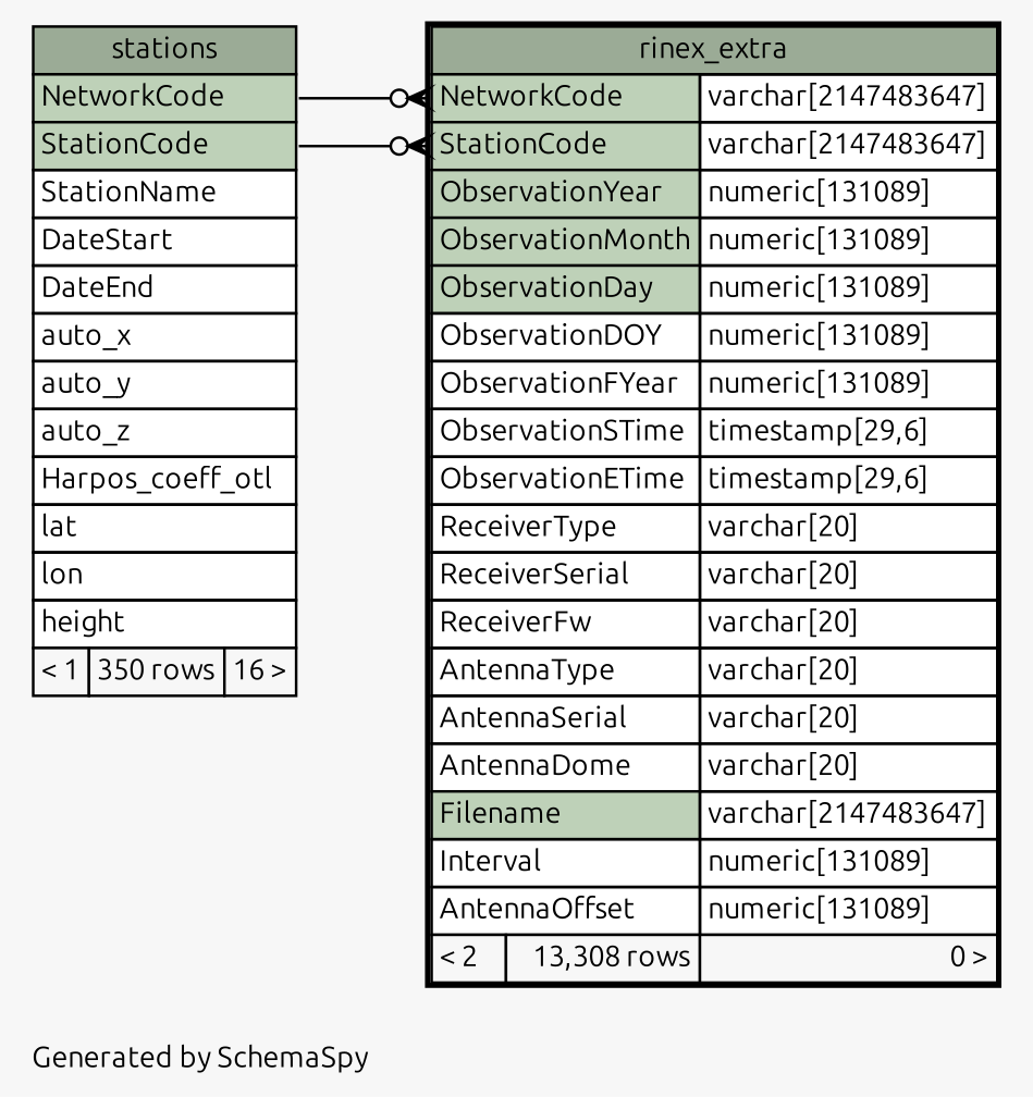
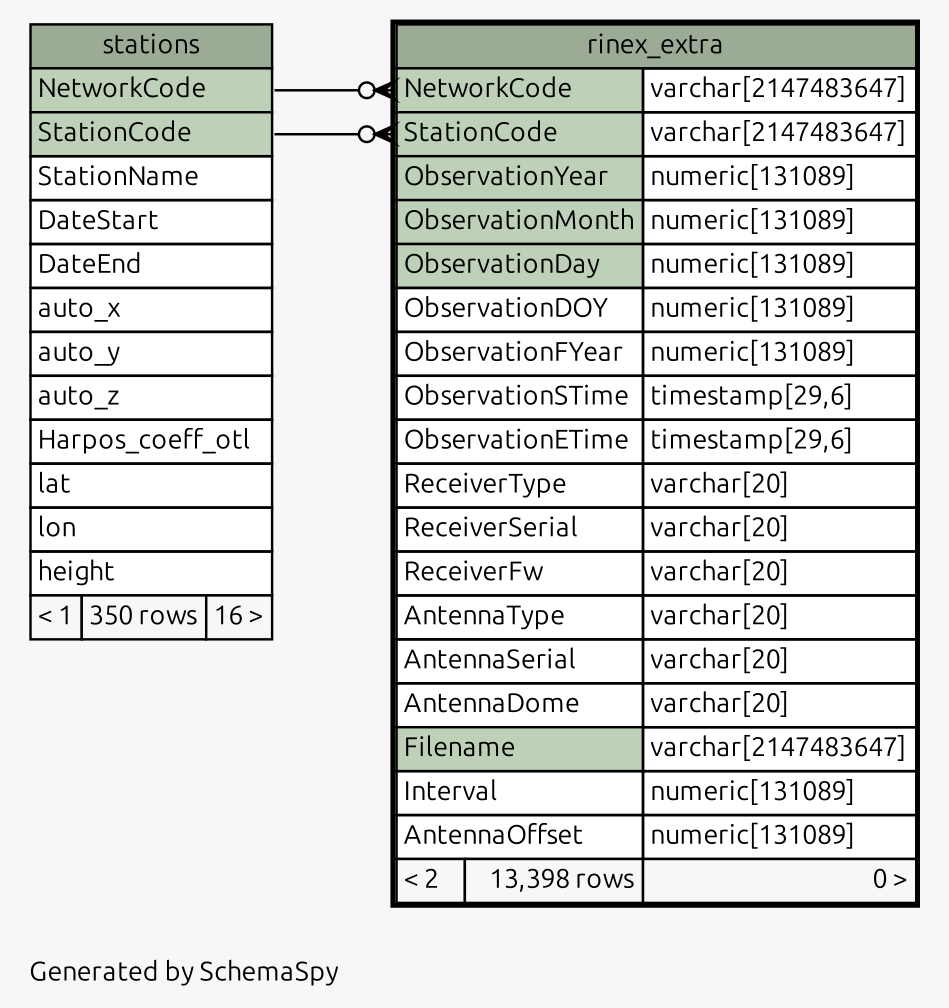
  digraph {
    bgcolor="#f7f7f7"
    fontname=Ubuntu
    fontsize=11
    label="\nGenerated by SchemaSpy"
    labeljust=l
    nodesep=0.18
    rankdir=RL
    ranksep=0.46
    node [fontname=Ubuntu fontsize=11 shape=plaintext]
    edge [arrowhead=none arrowsize=0.8 arrowtail=crowodot dir=back fontname=Ubuntu]
-   n1 [label=<     <TABLE BORDER="2" CELLBORDER="1" CELLSPACING="0" BGCOLOR="#ffffff">       <TR><TD COLSPAN="3" BGCOLOR="#9bab96" ALIGN="CENTER">rinex_extra</TD></TR>       <TR><TD PORT="NetworkCode" COLSPAN="2" BGCOLOR="#bed1b8" ALIGN="LEFT">NetworkCode</TD><TD PORT="NetworkCode.type" ALIGN="LEFT">varchar[2147483647]</TD></TR>       <TR><TD PORT="StationCode" COLSPAN="2" BGCOLOR="#bed1b8" ALIGN="LEFT">StationCode</TD><TD PORT="StationCode.type" ALIGN="LEFT">varchar[2147483647]</TD></TR>       <TR><TD PORT="ObservationYear" COLSPAN="2" BGCOLOR="#bed1b8" ALIGN="LEFT">ObservationYear</TD><TD PORT="ObservationYear.type" ALIGN="LEFT">numeric[131089]</TD></TR>       <TR><TD PORT="ObservationMonth" COLSPAN="2" BGCOLOR="#bed1b8" ALIGN="LEFT">ObservationMonth</TD><TD PORT="ObservationMonth.type" ALIGN="LEFT">numeric[131089]</TD></TR>       <TR><TD PORT="ObservationDay" COLSPAN="2" BGCOLOR="#bed1b8" ALIGN="LEFT">ObservationDay</TD><TD PORT="ObservationDay.type" ALIGN="LEFT">numeric[131089]</TD></TR>       <TR><TD PORT="ObservationDOY" COLSPAN="2" ALIGN="LEFT">ObservationDOY</TD><TD PORT="ObservationDOY.type" ALIGN="LEFT">numeric[131089]</TD></TR>       <TR><TD PORT="ObservationFYear" COLSPAN="2" ALIGN="LEFT">ObservationFYear</TD><TD PORT="ObservationFYear.type" ALIGN="LEFT">numeric[131089]</TD></TR>       <TR><TD PORT="ObservationSTime" COLSPAN="2" ALIGN="LEFT">ObservationSTime</TD><TD PORT="ObservationSTime.type" ALIGN="LEFT">timestamp[29,6]</TD></TR>       <TR><TD PORT="ObservationETime" COLSPAN="2" ALIGN="LEFT">ObservationETime</TD><TD PORT="ObservationETime.type" ALIGN="LEFT">timestamp[29,6]</TD></TR>       <TR><TD PORT="ReceiverType" COLSPAN="2" ALIGN="LEFT">ReceiverType</TD><TD PORT="ReceiverType.type" ALIGN="LEFT">varchar[20]</TD></TR>       <TR><TD PORT="ReceiverSerial" COLSPAN="2" ALIGN="LEFT">ReceiverSerial</TD><TD PORT="ReceiverSerial.type" ALIGN="LEFT">varchar[20]</TD></TR>       <TR><TD PORT="ReceiverFw" COLSPAN="2" ALIGN="LEFT">ReceiverFw</TD><TD PORT="ReceiverFw.type" ALIGN="LEFT">varchar[20]</TD></TR>       <TR><TD PORT="AntennaType" COLSPAN="2" ALIGN="LEFT">AntennaType</TD><TD PORT="AntennaType.type" ALIGN="LEFT">varchar[20]</TD></TR>       <TR><TD PORT="AntennaSerial" COLSPAN="2" ALIGN="LEFT">AntennaSerial</TD><TD PORT="AntennaSerial.type" ALIGN="LEFT">varchar[20]</TD></TR>       <TR><TD PORT="AntennaDome" COLSPAN="2" ALIGN="LEFT">AntennaDome</TD><TD PORT="AntennaDome.type" ALIGN="LEFT">varchar[20]</TD></TR>       <TR><TD PORT="Filename" COLSPAN="2" BGCOLOR="#bed1b8" ALIGN="LEFT">Filename</TD><TD PORT="Filename.type" ALIGN="LEFT">varchar[2147483647]</TD></TR>       <TR><TD PORT="Interval" COLSPAN="2" ALIGN="LEFT">Interval</TD><TD PORT="Interval.type" ALIGN="LEFT">numeric[131089]</TD></TR>       <TR><TD PORT="AntennaOffset" COLSPAN="2" ALIGN="LEFT">AntennaOffset</TD><TD PORT="AntennaOffset.type" ALIGN="LEFT">numeric[131089]</TD></TR>       <TR><TD ALIGN="LEFT" BGCOLOR="#f7f7f7">&lt; 2</TD><TD ALIGN="RIGHT" BGCOLOR="#f7f7f7">13,308 rows</TD><TD ALIGN="RIGHT" BGCOLOR="#f7f7f7">0 &gt;</TD></TR>     </TABLE>>]
+   n1 [label=<     <TABLE BORDER="2" CELLBORDER="1" CELLSPACING="0" BGCOLOR="#ffffff">       <TR><TD COLSPAN="3" BGCOLOR="#9bab96" ALIGN="CENTER">rinex_extra</TD></TR>       <TR><TD PORT="NetworkCode" COLSPAN="2" BGCOLOR="#bed1b8" ALIGN="LEFT">NetworkCode</TD><TD PORT="NetworkCode.type" ALIGN="LEFT">varchar[2147483647]</TD></TR>       <TR><TD PORT="StationCode" COLSPAN="2" BGCOLOR="#bed1b8" ALIGN="LEFT">StationCode</TD><TD PORT="StationCode.type" ALIGN="LEFT">varchar[2147483647]</TD></TR>       <TR><TD PORT="ObservationYear" COLSPAN="2" BGCOLOR="#bed1b8" ALIGN="LEFT">ObservationYear</TD><TD PORT="ObservationYear.type" ALIGN="LEFT">numeric[131089]</TD></TR>       <TR><TD PORT="ObservationMonth" COLSPAN="2" BGCOLOR="#bed1b8" ALIGN="LEFT">ObservationMonth</TD><TD PORT="ObservationMonth.type" ALIGN="LEFT">numeric[131089]</TD></TR>       <TR><TD PORT="ObservationDay" COLSPAN="2" BGCOLOR="#bed1b8" ALIGN="LEFT">ObservationDay</TD><TD PORT="ObservationDay.type" ALIGN="LEFT">numeric[131089]</TD></TR>       <TR><TD PORT="ObservationDOY" COLSPAN="2" ALIGN="LEFT">ObservationDOY</TD><TD PORT="ObservationDOY.type" ALIGN="LEFT">numeric[131089]</TD></TR>       <TR><TD PORT="ObservationFYear" COLSPAN="2" ALIGN="LEFT">ObservationFYear</TD><TD PORT="ObservationFYear.type" ALIGN="LEFT">numeric[131089]</TD></TR>       <TR><TD PORT="ObservationSTime" COLSPAN="2" ALIGN="LEFT">ObservationSTime</TD><TD PORT="ObservationSTime.type" ALIGN="LEFT">timestamp[29,6]</TD></TR>       <TR><TD PORT="ObservationETime" COLSPAN="2" ALIGN="LEFT">ObservationETime</TD><TD PORT="ObservationETime.type" ALIGN="LEFT">timestamp[29,6]</TD></TR>       <TR><TD PORT="ReceiverType" COLSPAN="2" ALIGN="LEFT">ReceiverType</TD><TD PORT="ReceiverType.type" ALIGN="LEFT">varchar[20]</TD></TR>       <TR><TD PORT="ReceiverSerial" COLSPAN="2" ALIGN="LEFT">ReceiverSerial</TD><TD PORT="ReceiverSerial.type" ALIGN="LEFT">varchar[20]</TD></TR>       <TR><TD PORT="ReceiverFw" COLSPAN="2" ALIGN="LEFT">ReceiverFw</TD><TD PORT="ReceiverFw.type" ALIGN="LEFT">varchar[20]</TD></TR>       <TR><TD PORT="AntennaType" COLSPAN="2" ALIGN="LEFT">AntennaType</TD><TD PORT="AntennaType.type" ALIGN="LEFT">varchar[20]</TD></TR>       <TR><TD PORT="AntennaSerial" COLSPAN="2" ALIGN="LEFT">AntennaSerial</TD><TD PORT="AntennaSerial.type" ALIGN="LEFT">varchar[20]</TD></TR>       <TR><TD PORT="AntennaDome" COLSPAN="2" ALIGN="LEFT">AntennaDome</TD><TD PORT="AntennaDome.type" ALIGN="LEFT">varchar[20]</TD></TR>       <TR><TD PORT="Filename" COLSPAN="2" BGCOLOR="#bed1b8" ALIGN="LEFT">Filename</TD><TD PORT="Filename.type" ALIGN="LEFT">varchar[2147483647]</TD></TR>       <TR><TD PORT="Interval" COLSPAN="2" ALIGN="LEFT">Interval</TD><TD PORT="Interval.type" ALIGN="LEFT">numeric[131089]</TD></TR>       <TR><TD PORT="AntennaOffset" COLSPAN="2" ALIGN="LEFT">AntennaOffset</TD><TD PORT="AntennaOffset.type" ALIGN="LEFT">numeric[131089]</TD></TR>       <TR><TD ALIGN="LEFT" BGCOLOR="#f7f7f7">&lt; 2</TD><TD ALIGN="RIGHT" BGCOLOR="#f7f7f7">13,398 rows</TD><TD ALIGN="RIGHT" BGCOLOR="#f7f7f7">0 &gt;</TD></TR>     </TABLE>>]
    n2 [label=<     <TABLE BORDER="0" CELLBORDER="1" CELLSPACING="0" BGCOLOR="#ffffff">       <TR><TD COLSPAN="3" BGCOLOR="#9bab96" ALIGN="CENTER">stations</TD></TR>       <TR><TD PORT="NetworkCode" COLSPAN="3" BGCOLOR="#bed1b8" ALIGN="LEFT">NetworkCode</TD></TR>       <TR><TD PORT="StationCode" COLSPAN="3" BGCOLOR="#bed1b8" ALIGN="LEFT">StationCode</TD></TR>       <TR><TD PORT="StationName" COLSPAN="3" ALIGN="LEFT">StationName</TD></TR>       <TR><TD PORT="DateStart" COLSPAN="3" ALIGN="LEFT">DateStart</TD></TR>       <TR><TD PORT="DateEnd" COLSPAN="3" ALIGN="LEFT">DateEnd</TD></TR>       <TR><TD PORT="auto_x" COLSPAN="3" ALIGN="LEFT">auto_x</TD></TR>       <TR><TD PORT="auto_y" COLSPAN="3" ALIGN="LEFT">auto_y</TD></TR>       <TR><TD PORT="auto_z" COLSPAN="3" ALIGN="LEFT">auto_z</TD></TR>       <TR><TD PORT="Harpos_coeff_otl" COLSPAN="3" ALIGN="LEFT">Harpos_coeff_otl</TD></TR>       <TR><TD PORT="lat" COLSPAN="3" ALIGN="LEFT">lat</TD></TR>       <TR><TD PORT="lon" COLSPAN="3" ALIGN="LEFT">lon</TD></TR>       <TR><TD PORT="height" COLSPAN="3" ALIGN="LEFT">height</TD></TR>       <TR><TD ALIGN="LEFT" BGCOLOR="#f7f7f7">&lt; 1</TD><TD ALIGN="RIGHT" BGCOLOR="#f7f7f7">350 rows</TD><TD ALIGN="RIGHT" BGCOLOR="#f7f7f7">16 &gt;</TD></TR>     </TABLE>>]
    n1 -> n2 [headport="NetworkCode:e" tailport="NetworkCode:w"]
    n1 -> n2 [headport="StationCode:e" tailport="StationCode:w"]
  }
